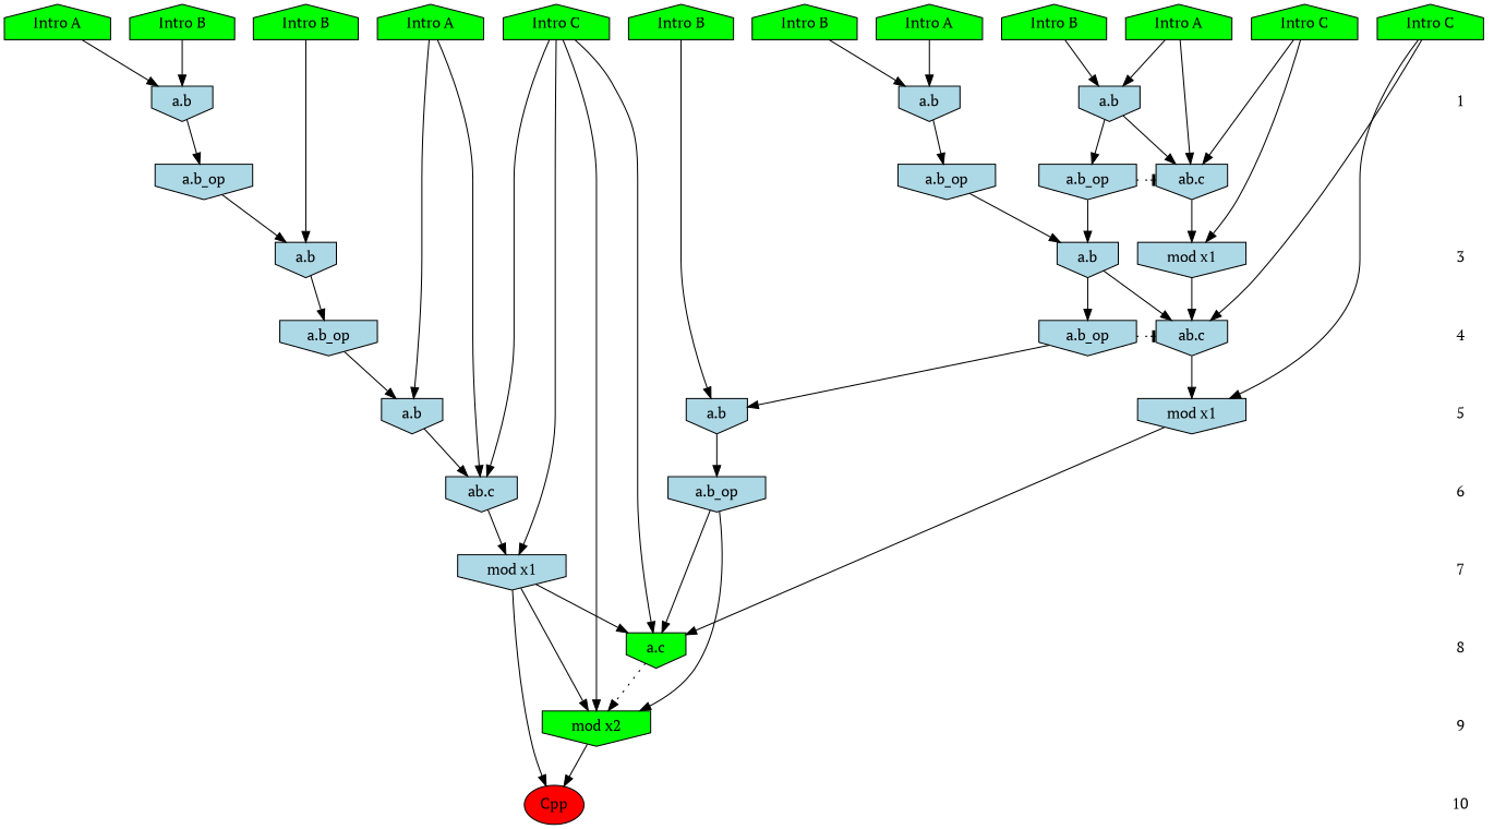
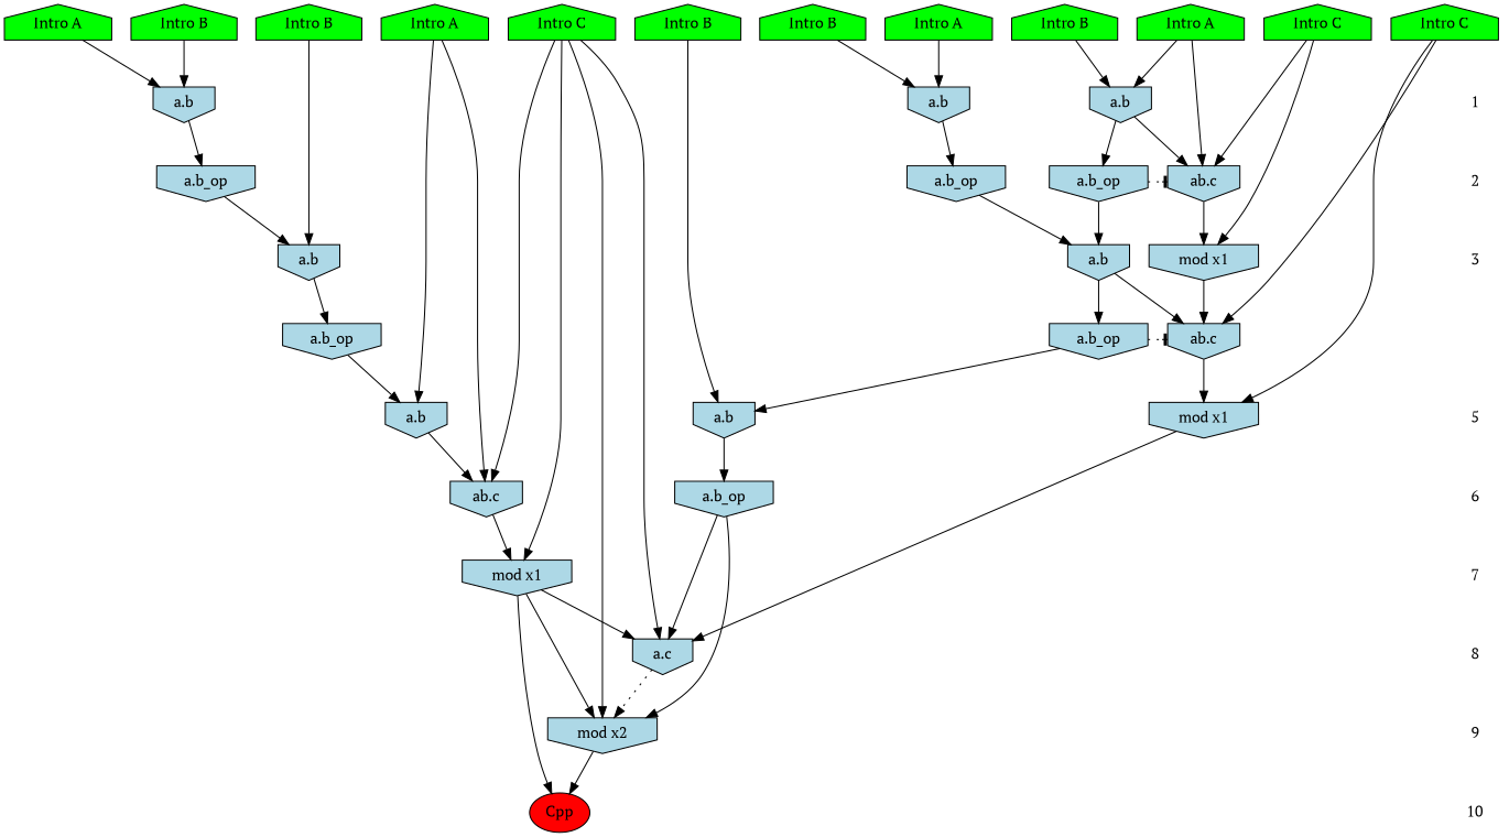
  digraph {
    fontname="PT Serif"
    ranksep=.5
    node [fillcolor=lightblue fontname="PT Serif" shape=invhouse style=filled]
    edge [fontname="PT Serif"]
    n1 [fillcolor=green label="Intro A" shape=house]
    n2 [fillcolor=green label="Intro B" shape=house]
    n3 [fillcolor=green label="Intro B" shape=house]
    n4 [fillcolor=green label="Intro B" shape=house]
    n5 [fillcolor=green label="Intro A" shape=house]
    n6 [fillcolor=green label="Intro B" shape=house]
    n7 [fillcolor=green label="Intro A" shape=house]
    n8 [fillcolor=green label="Intro B" shape=house]
    n9 [fillcolor=green label="Intro A" shape=house]
    n10 [fillcolor=green label="Intro C" shape=house]
    n11 [fillcolor=green label="Intro C" shape=house]
    n12 [fillcolor=green label="Intro C" shape=house]
    1 [shape=plaintext fillcolor="" style=""]
    n14 [label="a.b"]
    n15 [label="a.b"]
    n16 [label="a.b"]
+   2 [shape=plaintext fillcolor="" style=""]
    n18 [label="ab.c"]
    n19 [label="a.b_op"]
    n20 [label="a.b_op"]
    n21 [label="a.b_op"]
    3 [shape=plaintext fillcolor="" style=""]
    n23 [label="mod x1"]
    n24 [label="a.b"]
    n25 [label="a.b"]
-   4 [shape=plaintext fillcolor="" style=""]
    n27 [label="ab.c"]
    n28 [label="a.b_op"]
    n29 [label="a.b_op"]
    5 [shape=plaintext fillcolor="" style=""]
    n31 [label="mod x1"]
    n32 [label="a.b"]
    n33 [label="a.b"]
    6 [shape=plaintext fillcolor="" style=""]
    n35 [label="ab.c"]
    n36 [label="a.b_op"]
    7 [shape=plaintext fillcolor="" style=""]
    n38 [label="mod x1"]
    8 [shape=plaintext fillcolor="" style=""]
-   n40 [fillcolor=green label="a.c"]
+   n40 [label="a.c"]
    9 [shape=plaintext fillcolor="" style=""]
-   n42 [fillcolor=green label="mod x2"]
+   n42 [label="mod x2"]
    10 [shape=plaintext fillcolor="" style=""]
    n44 [fillcolor=red label=Cpp shape=""]
    subgraph sub_1 {
      rank=same
      n1
      n2
      n3
      n4
      n5
      n6
      n7
      n8
      n9
      n10
      n11
      n12
    }
    subgraph sub_2 {
      rank=same
      1
      n14
      n15
      n16
    }
    subgraph sub_3 {
      rank=same
+     2
      n18
      n19
      n20
      n21
    }
    subgraph sub_4 {
      rank=same
      3
      n23
      n24
      n25
    }
    subgraph sub_5 {
      rank=same
-     4
      n27
      n28
      n29
    }
    subgraph sub_6 {
      rank=same
      5
      n31
      n32
      n33
    }
    subgraph sub_7 {
      rank=same
      6
      n35
      n36
    }
    subgraph sub_8 {
      rank=same
      7
      n38
    }
    subgraph sub_9 {
      rank=same
      8
      n40
    }
    subgraph sub_10 {
      rank=same
      9
      n42
    }
    subgraph sub_11 {
      rank=same
      10
      n44
    }
    n1 -> n33
    n1 -> n35
    n2 -> n16
    n3 -> n15
    n4 -> n14
    n5 -> n16
    n6 -> n32
    n7 -> n15
    n7 -> n18
    n8 -> n24
    n9 -> n14
    n10 -> n27
    n10 -> n31
    n11 -> n35
    n11 -> n38
    n11 -> n40
    n11 -> n42
    n12 -> n18
    n12 -> n23
+   1 -> 2 [style=invis]
    n14 -> n20
    n15 -> n18
    n15 -> n19
    n16 -> n21
+   2 -> 3 [style=invis]
    n18 -> n23
    n19 -> n18 [arrowhead=tee style=dotted]
    n19 -> n25
    n20 -> n25
    n21 -> n24
-   3 -> 4 [style=invis]
    n23 -> n27
    n24 -> n29
    n25 -> n27
    n25 -> n28
-   4 -> 5 [style=invis]
    n27 -> n31
    n28 -> n27 [arrowhead=tee style=dotted]
    n28 -> n32
    n29 -> n33
    5 -> 6 [style=invis]
    n31 -> n40
    n32 -> n36
    n33 -> n35
    6 -> 7 [style=invis]
    n35 -> n38
    n36 -> n40
    n36 -> n42
    7 -> 8 [style=invis]
    n38 -> n40
    n38 -> n42
    n38 -> n44
    8 -> 9 [style=invis]
    n40 -> n42 [style=dotted]
    9 -> 10 [style=invis]
    n42 -> n44
  }
